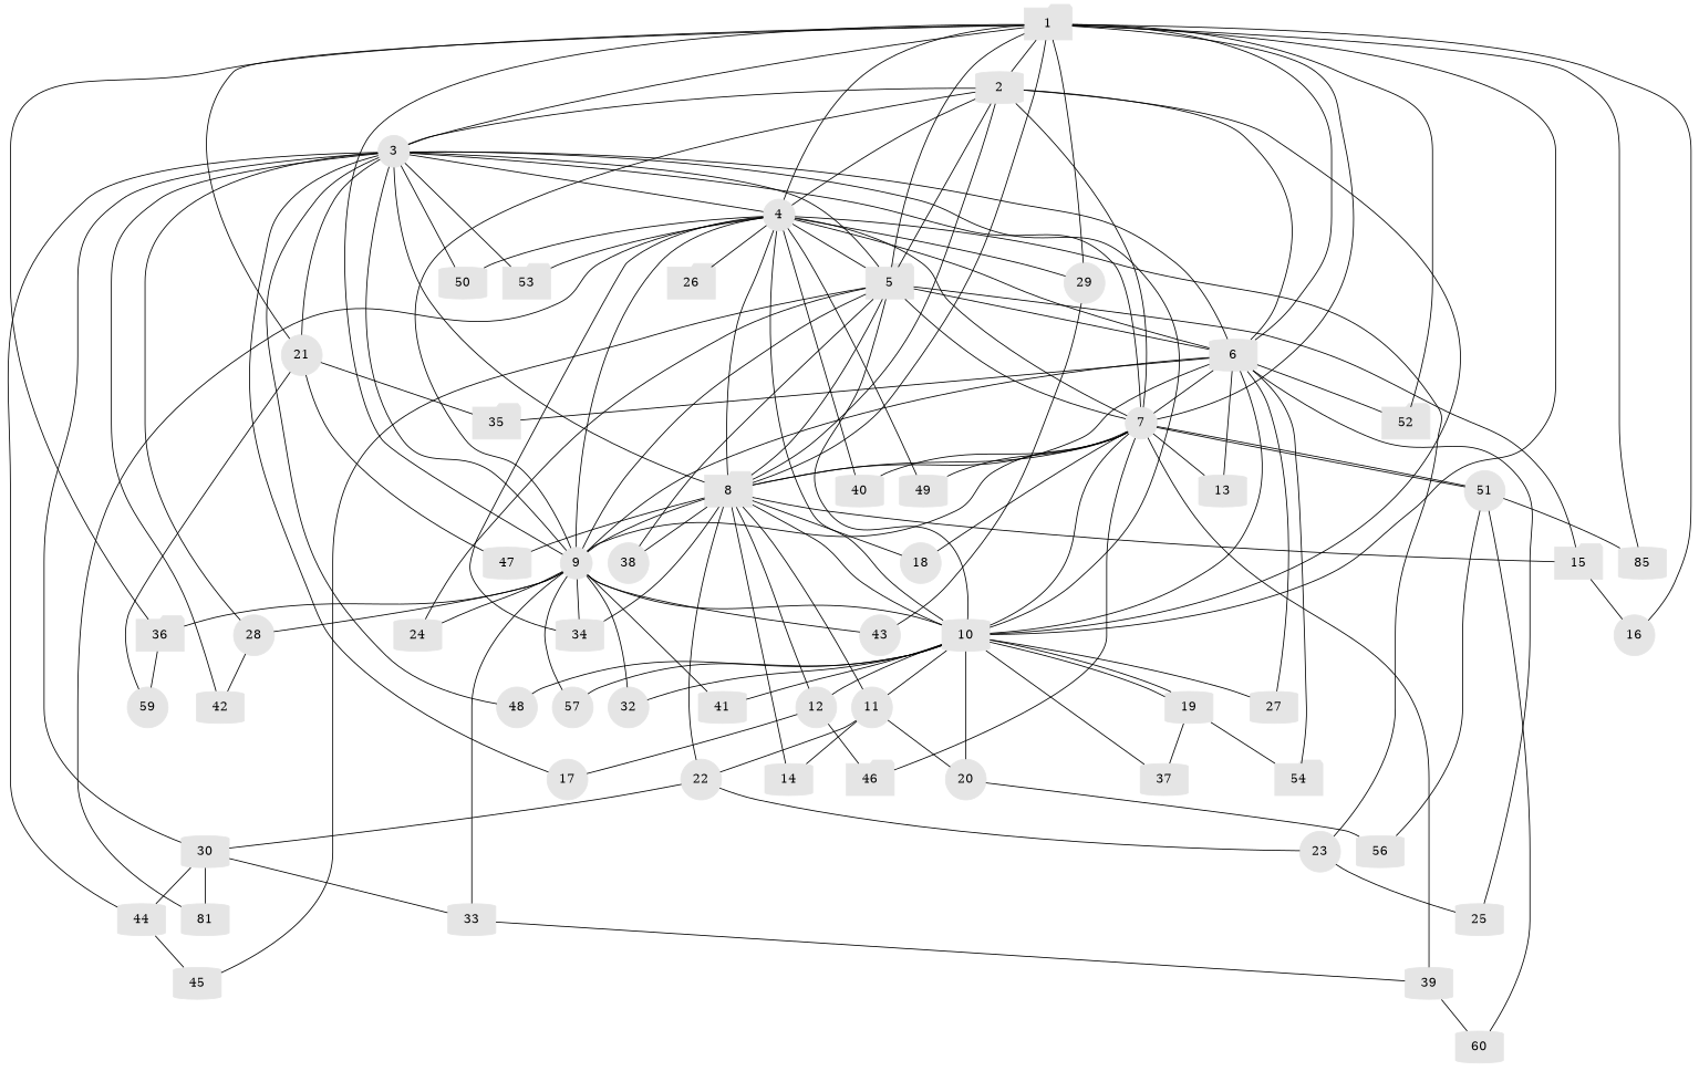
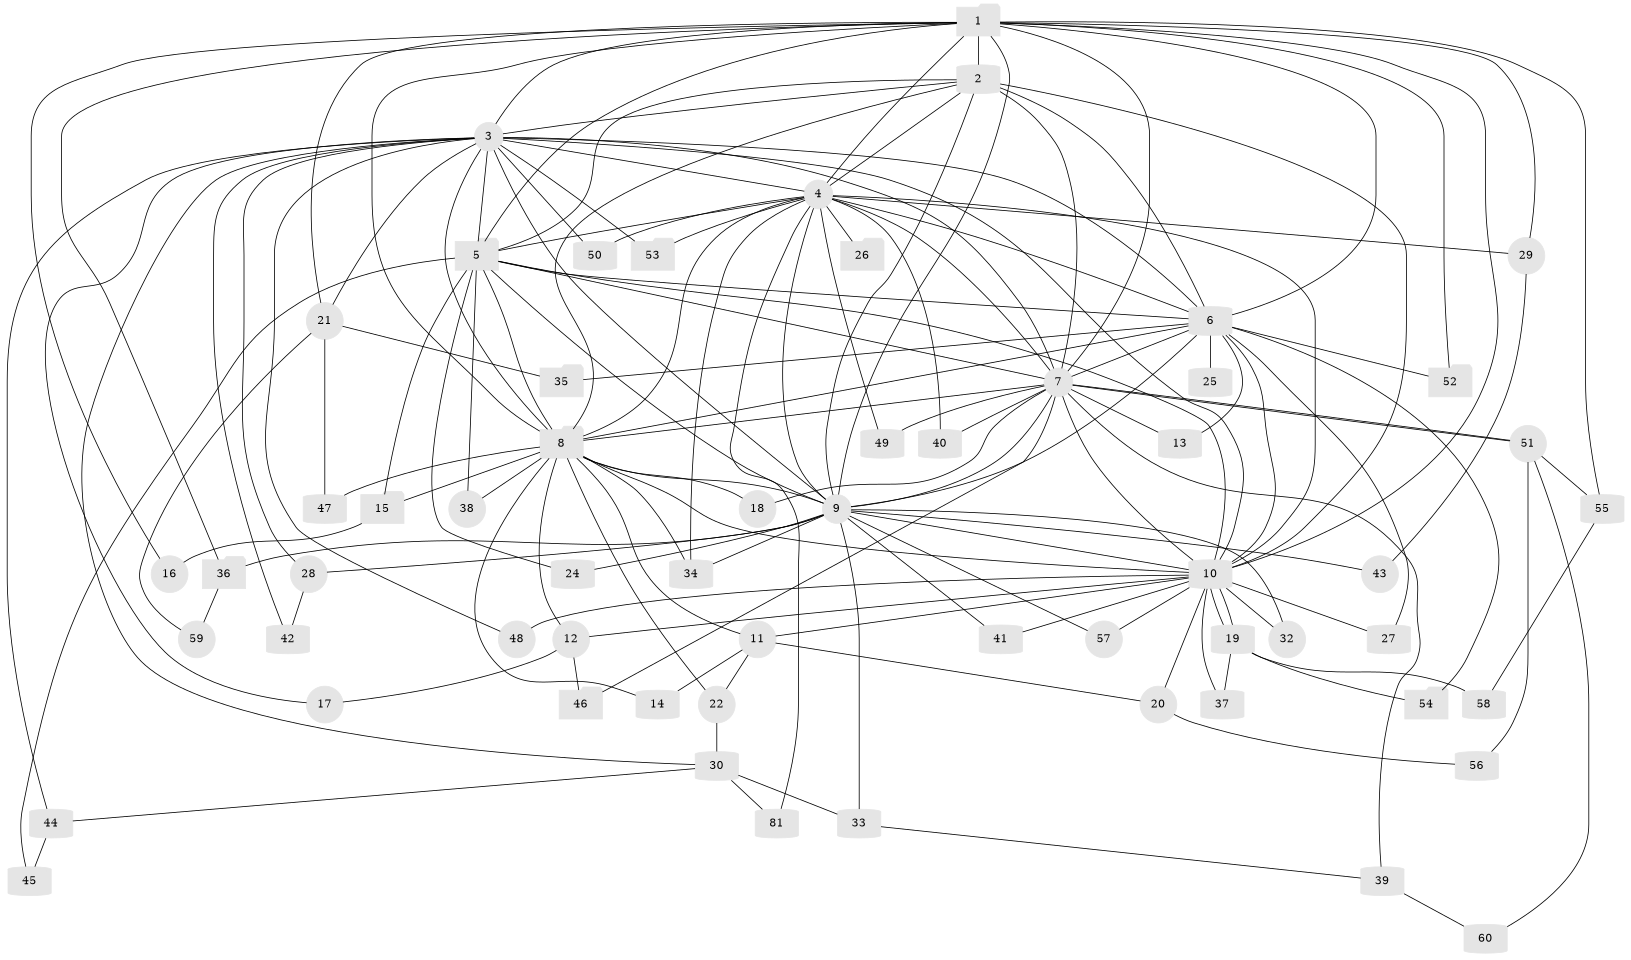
  graph {
    node [color=gray90 shape=cylinder style=filled]
    1 [shape=folder]
    2
    3 [shape=circle]
    4 [shape=circle]
    5 [shape=folder]
    6
    7 [shape=circle]
    8 [shape=folder]
    9 [shape=circle]
    10
    16 [shape=circle]
    21 [shape=circle]
    29 [shape=circle]
    36 [shape=folder]
    52 [shape=folder]
-   55 [label=85]
+   55
    42
    17 [shape=circle]
    28 [shape=circle]
    30
    44
    48 [shape=circle]
    50
    53 [shape=folder]
-   23 [shape=circle]
    26 [shape=folder]
    n27 [label=81]
    34
    40
    49
    15 [shape=folder]
    24
    38 [shape=circle]
    45
    13
    25
    27
    35 [shape=folder]
    54 [shape=folder]
    18 [shape=circle]
    39
    46 [shape=folder]
    51 [shape=circle]
    11 [shape=circle]
    12 [shape=circle]
    14
    22 [shape=circle]
    47
    32 [shape=circle]
    33
    41
    43 [shape=circle]
    57 [shape=circle]
    19
    20 [shape=circle]
    37
    59 [shape=circle]
+   58
    60
    56
    1 -- 2
    1 -- 3
    1 -- 4
    1 -- 5
    1 -- 6
    1 -- 7
    1 -- 8
    1 -- 9
    1 -- 10
    1 -- 16
    1 -- 21
    1 -- 29
    1 -- 36
    1 -- 52
    1 -- 55
    2 -- 3
    2 -- 4
    2 -- 5
    2 -- 6
    2 -- 7
    2 -- 8
    2 -- 9
    2 -- 10
    3 -- 4
    3 -- 5
    3 -- 6
    3 -- 7
    3 -- 8
    3 -- 9
    3 -- 10
    3 -- 21
    3 -- 42
    3 -- 17
    3 -- 28
    3 -- 30
    3 -- 44
    3 -- 48
    3 -- 50
    3 -- 53
    4 -- 5
    4 -- 6
    4 -- 7
    4 -- 8
    4 -- 9
    4 -- 10
    4 -- 29
    4 -- 50
    4 -- 53
-   4 -- 23
    4 -- 26
    4 -- n27
    4 -- 34
    4 -- 40
    4 -- 49
    5 -- 6
    5 -- 7
    5 -- 8
    5 -- 9
    5 -- 10
    5 -- 15
    5 -- 24
    5 -- 38
    5 -- 45
    6 -- 7
    6 -- 8
    6 -- 9
    6 -- 10
    6 -- 52
    6 -- 13
    6 -- 25
    6 -- 27
    6 -- 35
    6 -- 54
    7 -- 8
    7 -- 9
    7 -- 10
    7 -- 40
    7 -- 49
    7 -- 13
    7 -- 18
    7 -- 39
    7 -- 46
    7 -- 51
    7 -- 51
    8 -- 9
    8 -- 10
    8 -- 34
    8 -- 15
    8 -- 38
    8 -- 18
    8 -- 11
    8 -- 12
    8 -- 14
    8 -- 22
    8 -- 47
    9 -- 10
    9 -- 36
    9 -- 28
    9 -- 34
    9 -- 24
    9 -- 32
    9 -- 33
    9 -- 41
    9 -- 43
    9 -- 57
    10 -- 48
    10 -- 27
    10 -- 11
    10 -- 12
    10 -- 32
    10 -- 41
    10 -- 57
    10 -- 19
    10 -- 19
    10 -- 20
    10 -- 37
    21 -- 35
    21 -- 47
    21 -- 59
    29 -- 43
    36 -- 59
+   55 -- 58
    28 -- 42
    30 -- 44
    30 -- n27
    30 -- 33
    44 -- 45
-   23 -- 25
    15 -- 16
    39 -- 60
    51 -- 55
    51 -- 60
    51 -- 56
    11 -- 14
    11 -- 22
    11 -- 20
    12 -- 17
    12 -- 46
    22 -- 30
-   22 -- 23
    33 -- 39
    19 -- 54
    19 -- 37
+   19 -- 58
    20 -- 56
  }
